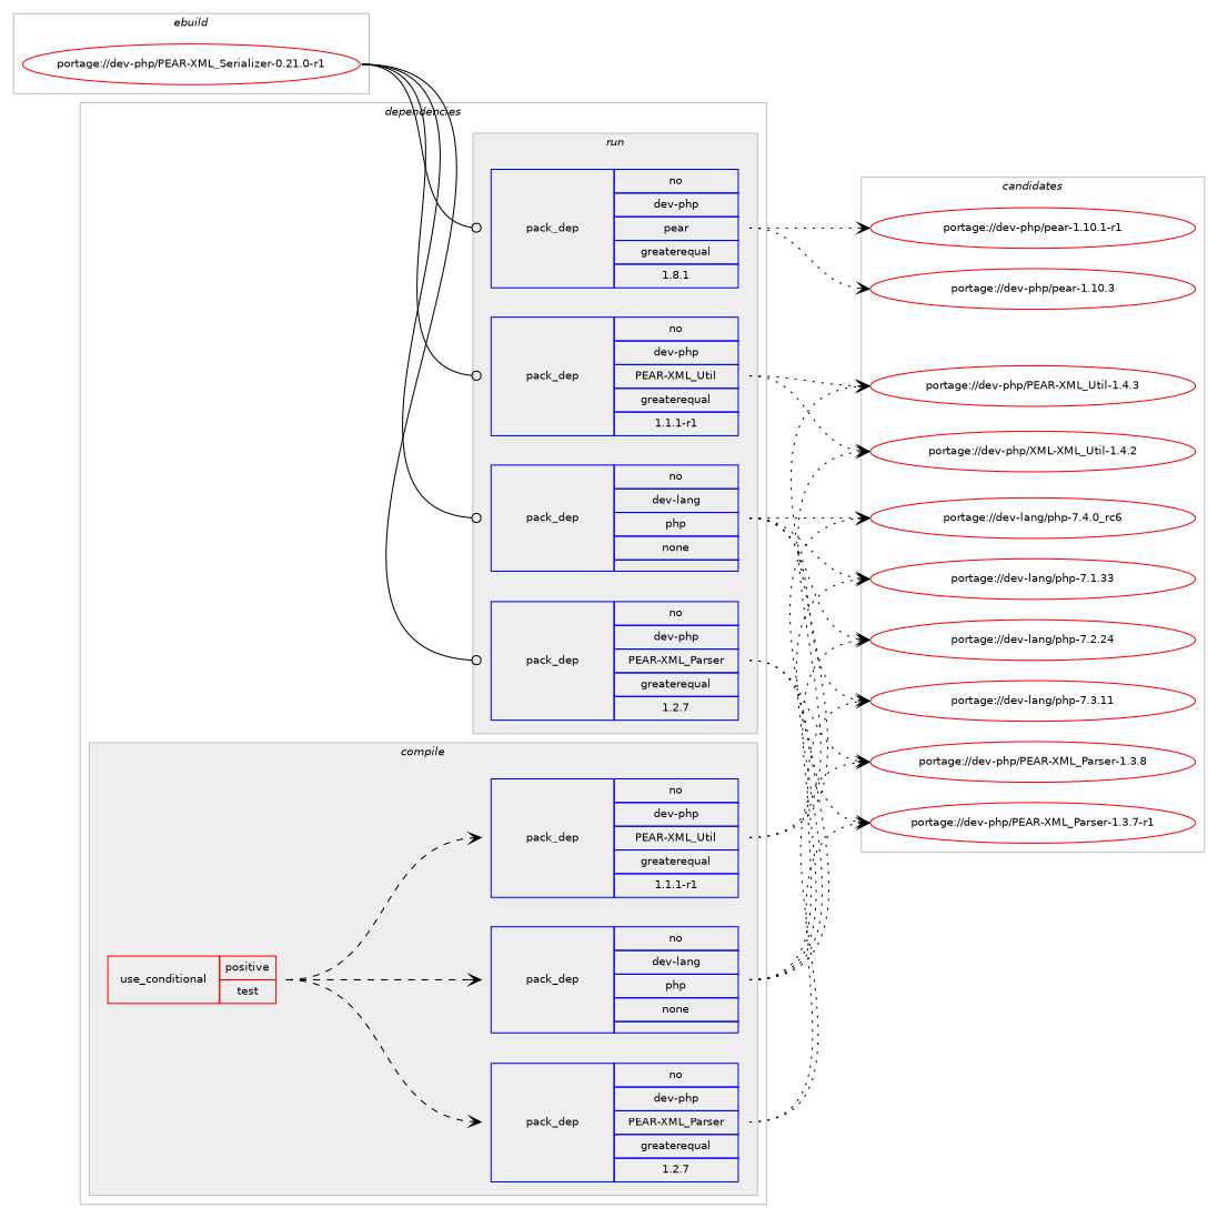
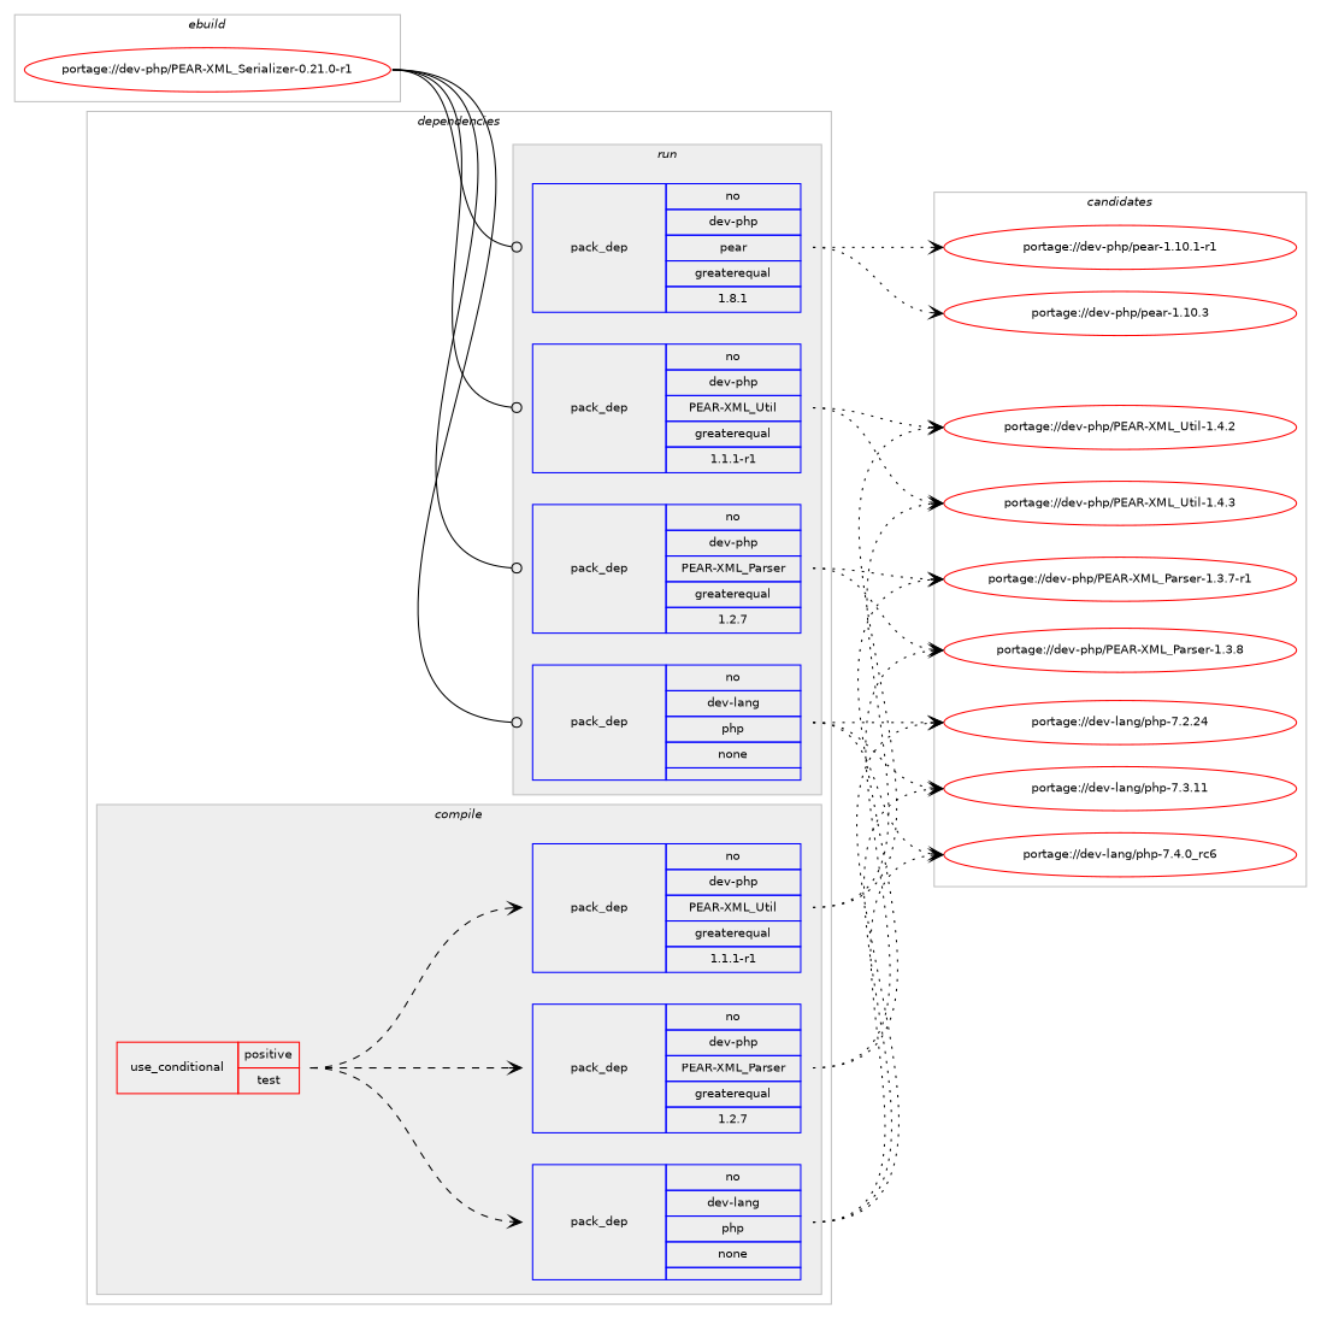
  digraph {
    compound=true
    concentrate=true
    fontname=Helvetica
    fontsize=10
    newrank=true
    rankdir=LR
    ranksep=1.5
    node [color=red fontname=Helvetica fontsize=10]
    edge [arrowhead=vee headport=w style=dotted tailport=e weight=100]
    n1 [label="portage://dev-php/PEAR-XML_Serializer-0.21.0-r1" width=4]
    n2 [color=blue label=<<TABLE BORDER="0" CELLBORDER="1" CELLSPACING="0" CELLPADDING="4" WIDTH="220"><TR><TD ROWSPAN="6" CELLPADDING="30">pack_dep</TD></TR><TR><TD WIDTH="110">no</TD></TR><TR><TD>dev-lang</TD></TR><TR><TD>php</TD></TR><TR><TD>none</TD></TR><TR><TD></TD></TR></TABLE>> shape=none]
    n3 [color=blue label=<<TABLE BORDER="0" CELLBORDER="1" CELLSPACING="0" CELLPADDING="4" WIDTH="220"><TR><TD ROWSPAN="6" CELLPADDING="30">pack_dep</TD></TR><TR><TD WIDTH="110">no</TD></TR><TR><TD>dev-php</TD></TR><TR><TD>PEAR-XML_Parser</TD></TR><TR><TD>greaterequal</TD></TR><TR><TD>1.2.7</TD></TR></TABLE>> shape=none]
    n4 [color=blue label=<<TABLE BORDER="0" CELLBORDER="1" CELLSPACING="0" CELLPADDING="4" WIDTH="220"><TR><TD ROWSPAN="6" CELLPADDING="30">pack_dep</TD></TR><TR><TD WIDTH="110">no</TD></TR><TR><TD>dev-php</TD></TR><TR><TD>PEAR-XML_Util</TD></TR><TR><TD>greaterequal</TD></TR><TR><TD>1.1.1-r1</TD></TR></TABLE>> shape=none]
    n5 [label=<<TABLE BORDER="0" CELLBORDER="1" CELLSPACING="0" CELLPADDING="4"><TR><TD ROWSPAN="3" CELLPADDING="10">use_conditional</TD></TR><TR><TD>positive</TD></TR><TR><TD>test</TD></TR></TABLE>> shape=none]
    n6 [color=blue label=<<TABLE BORDER="0" CELLBORDER="1" CELLSPACING="0" CELLPADDING="4" WIDTH="220"><TR><TD ROWSPAN="6" CELLPADDING="30">pack_dep</TD></TR><TR><TD WIDTH="110">no</TD></TR><TR><TD>dev-lang</TD></TR><TR><TD>php</TD></TR><TR><TD>none</TD></TR><TR><TD></TD></TR></TABLE>> shape=none]
    n7 [color=blue label=<<TABLE BORDER="0" CELLBORDER="1" CELLSPACING="0" CELLPADDING="4" WIDTH="220"><TR><TD ROWSPAN="6" CELLPADDING="30">pack_dep</TD></TR><TR><TD WIDTH="110">no</TD></TR><TR><TD>dev-php</TD></TR><TR><TD>PEAR-XML_Parser</TD></TR><TR><TD>greaterequal</TD></TR><TR><TD>1.2.7</TD></TR></TABLE>> shape=none]
    n8 [color=blue label=<<TABLE BORDER="0" CELLBORDER="1" CELLSPACING="0" CELLPADDING="4" WIDTH="220"><TR><TD ROWSPAN="6" CELLPADDING="30">pack_dep</TD></TR><TR><TD WIDTH="110">no</TD></TR><TR><TD>dev-php</TD></TR><TR><TD>PEAR-XML_Util</TD></TR><TR><TD>greaterequal</TD></TR><TR><TD>1.1.1-r1</TD></TR></TABLE>> shape=none]
    n9 [color=blue label=<<TABLE BORDER="0" CELLBORDER="1" CELLSPACING="0" CELLPADDING="4" WIDTH="220"><TR><TD ROWSPAN="6" CELLPADDING="30">pack_dep</TD></TR><TR><TD WIDTH="110">no</TD></TR><TR><TD>dev-php</TD></TR><TR><TD>pear</TD></TR><TR><TD>greaterequal</TD></TR><TR><TD>1.8.1</TD></TR></TABLE>> shape=none]
-   n10 [label="portage://dev-lang/php-7.1.33" width=4]
    n11 [label="portage://dev-lang/php-7.2.24" width=4]
    n12 [label="portage://dev-lang/php-7.3.11" width=4]
    n13 [label="portage://dev-lang/php-7.4.0_rc6" width=4]
    n14 [label="portage://dev-php/PEAR-XML_Parser-1.3.7-r1" width=4]
    n15 [label="portage://dev-php/PEAR-XML_Parser-1.3.8" width=4]
-   n16 [label="portage://dev-php/XML-XML_Util-1.4.2" width=4]
+   n16 [label="portage://dev-php/PEAR-XML_Util-1.4.2" width=4]
    n17 [label="portage://dev-php/PEAR-XML_Util-1.4.3" width=4]
    n18 [label="portage://dev-php/pear-1.10.1-r1" width=4]
    n19 [label="portage://dev-php/pear-1.10.3" width=4]
    subgraph cluster_1 {
      color=gray
      label=<<i>ebuild</i>>
      rank=same
      n1
    }
    subgraph cluster_2 {
      color=gray
      label=<<i>dependencies</i>>
      subgraph cluster_3 {
        color=gray
        fillcolor="#eeeeee"
        label=<<i>compile</i>>
        style=filled
        subgraph sub_4 {
          color=gray
          fillcolor="#eeeeee"
          label=<<i>compile</i>>
          style=filled
          n5
          subgraph sub_5 {
            color=gray
            fillcolor="#eeeeee"
            label=<<i>compile</i>>
            style=filled
            n2
          }
          subgraph sub_6 {
            color=gray
            fillcolor="#eeeeee"
            label=<<i>compile</i>>
            style=filled
            n3
          }
          subgraph sub_7 {
            color=gray
            fillcolor="#eeeeee"
            label=<<i>compile</i>>
            style=filled
            n4
          }
        }
      }
      subgraph cluster_8 {
        color=gray
        fillcolor="#eeeeee"
        label=<<i>compile and run</i>>
        style=filled
      }
      subgraph cluster_9 {
        color=gray
        fillcolor="#eeeeee"
        label=<<i>run</i>>
        style=filled
        subgraph sub_10 {
          color=gray
          fillcolor="#eeeeee"
          label=<<i>run</i>>
          style=filled
          n6
        }
        subgraph sub_11 {
          color=gray
          fillcolor="#eeeeee"
          label=<<i>run</i>>
          style=filled
          n7
        }
        subgraph sub_12 {
          color=gray
          fillcolor="#eeeeee"
          label=<<i>run</i>>
          style=filled
          n8
        }
        subgraph sub_13 {
          color=gray
          fillcolor="#eeeeee"
          label=<<i>run</i>>
          style=filled
          n9
        }
      }
    }
    subgraph cluster_14 {
      color=gray
      label=<<i>candidates</i>>
      rank=same
      subgraph sub_15 {
        color=black
        label=<<i>candidates</i>>
        nodesep=1
        rank=same
-       n10
        n11
        n12
        n13
      }
      subgraph sub_16 {
        color=black
        label=<<i>candidates</i>>
        nodesep=1
        rank=same
        n14
        n15
      }
      subgraph sub_17 {
        color=black
        label=<<i>candidates</i>>
        nodesep=1
        rank=same
        n16
        n17
      }
      subgraph sub_18 {
        color=black
        label=<<i>candidates</i>>
        nodesep=1
        rank=same
-       n10
        n11
        n12
        n13
      }
      subgraph sub_19 {
        color=black
        label=<<i>candidates</i>>
        nodesep=1
        rank=same
        n14
        n15
      }
      subgraph sub_20 {
        color=black
        label=<<i>candidates</i>>
        nodesep=1
        rank=same
        n16
        n17
      }
      subgraph sub_21 {
        color=black
        label=<<i>candidates</i>>
        nodesep=1
        rank=same
        n18
        n19
      }
    }
    n1 -> n6 [arrowhead=odot style=solid weight=20]
    n1 -> n7 [arrowhead=odot style=solid weight=20]
    n1 -> n8 [arrowhead=odot style=solid weight=20]
    n1 -> n9 [arrowhead=odot style=solid weight=20]
-   n2 -> n10
    n2 -> n11
    n2 -> n12
    n2 -> n13
    n3 -> n14
    n3 -> n15
    n4 -> n16
    n4 -> n17
    n5 -> n2 [style=dashed weight=20]
    n5 -> n3 [style=dashed weight=20]
    n5 -> n4 [style=dashed weight=20]
-   n6 -> n10
    n6 -> n11
    n6 -> n12
    n6 -> n13
    n7 -> n14
    n7 -> n15
    n8 -> n16
    n8 -> n17
    n9 -> n18
    n9 -> n19
  }
